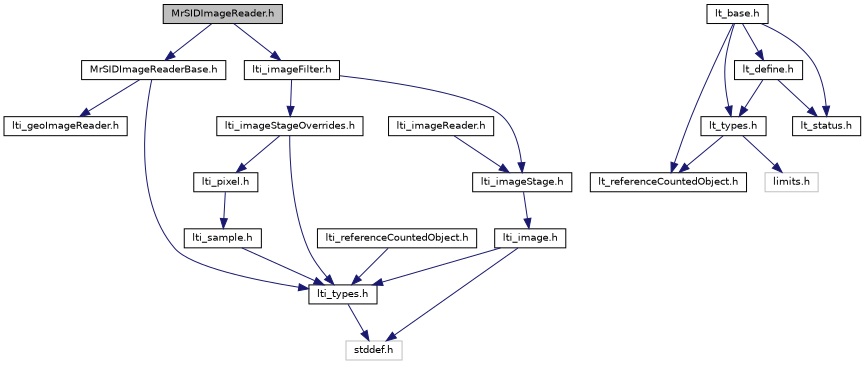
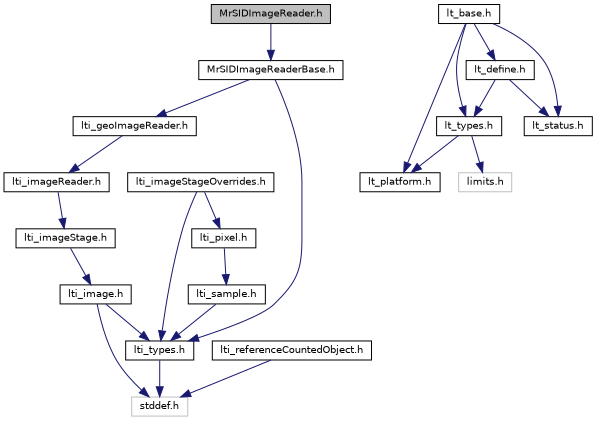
  digraph {
    node [color=black fontname=Helvetica fontsize=10 shape=record]
    edge [color=midnightblue fontname=Helvetica fontsize=10 labelfontname=Helvetica labelfontsize=10 style=solid]
    n1 [fillcolor=grey75 fontcolor=black height=0.2 label="MrSIDImageReader.h" style=filled width=0.4]
    n2 [height=0.2 label="MrSIDImageReaderBase.h" width=0.4]
-   n3 [height=0.2 label="lti_imageFilter.h" width=0.4]
    n4 [height=0.2 label="lti_types.h" width=0.4]
    n5 [height=0.2 label="lti_geoImageReader.h" width=0.4]
    n6 [height=0.2 label="lti_imageStage.h" width=0.4]
    n7 [height=0.2 label="lti_imageStageOverrides.h" width=0.4]
    n8 [color=grey75 height=0.2 label="stddef.h" width=0.4]
    n9 [height=0.2 label="lti_imageReader.h" width=0.4]
    n10 [height=0.2 label="lt_base.h" width=0.4]
-   n11 [height=0.2 label="lt_referenceCountedObject.h" width=0.4]
+   n11 [height=0.2 label="lt_platform.h" width=0.4]
    n12 [height=0.2 label="lt_define.h" width=0.4]
    n13 [height=0.2 label="lt_types.h" width=0.4]
    n14 [height=0.2 label="lt_status.h" width=0.4]
    n15 [color=grey75 height=0.2 label="limits.h" width=0.4]
    n16 [height=0.2 label="lti_image.h" width=0.4]
    n17 [height=0.2 label="lti_pixel.h" width=0.4]
    n18 [height=0.2 label="lti_referenceCountedObject.h" width=0.4]
    n19 [height=0.2 label="lti_sample.h" width=0.4]
    n1 -> n2
-   n1 -> n3
    n2 -> n4
    n2 -> n5
-   n3 -> n6
-   n3 -> n7
    n4 -> n8
+   n5 -> n9
    n6 -> n16
    n7 -> n4
    n7 -> n17
    n9 -> n6
    n10 -> n11
    n10 -> n12
    n10 -> n13
    n10 -> n14
    n12 -> n13
    n12 -> n14
    n13 -> n11
    n13 -> n15
    n16 -> n4
    n16 -> n8
    n17 -> n19
-   n18 -> n4
+   n18 -> n8
    n19 -> n4
  }
